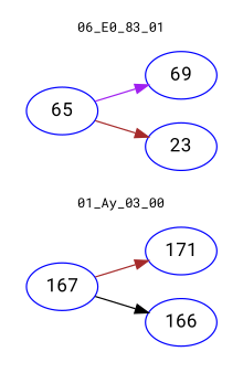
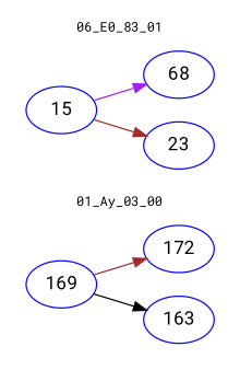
  digraph {
    fontname="Roboto Mono"
    rankdir=LR
    node [color=blue fontname="Roboto Mono"]
    edge [color=brown fontname="Roboto Mono"]
-   n1 [label=167]
-   n2 [label=166]
-   n3 [label=171]
-   n4 [label=65]
+   n1 [label=169]
+   n2 [label=163]
+   n3 [label=172]
+   n4 [label=15]
    n5 [label=23]
-   n6 [label=69]
+   n6 [label=68]
    subgraph cluster_1 {
      color=white
      fontsize=10
      label="01_Ay_03_00"
      n1
      n2
      n3
    }
    subgraph cluster_2 {
      color=white
      fontsize=10
      label="06_E0_83_01"
      n4
      n5
      n6
    }
    n1 -> n2 [color=black]
    n1 -> n3
    n4 -> n5
    n4 -> n6 [color=purple]
  }
